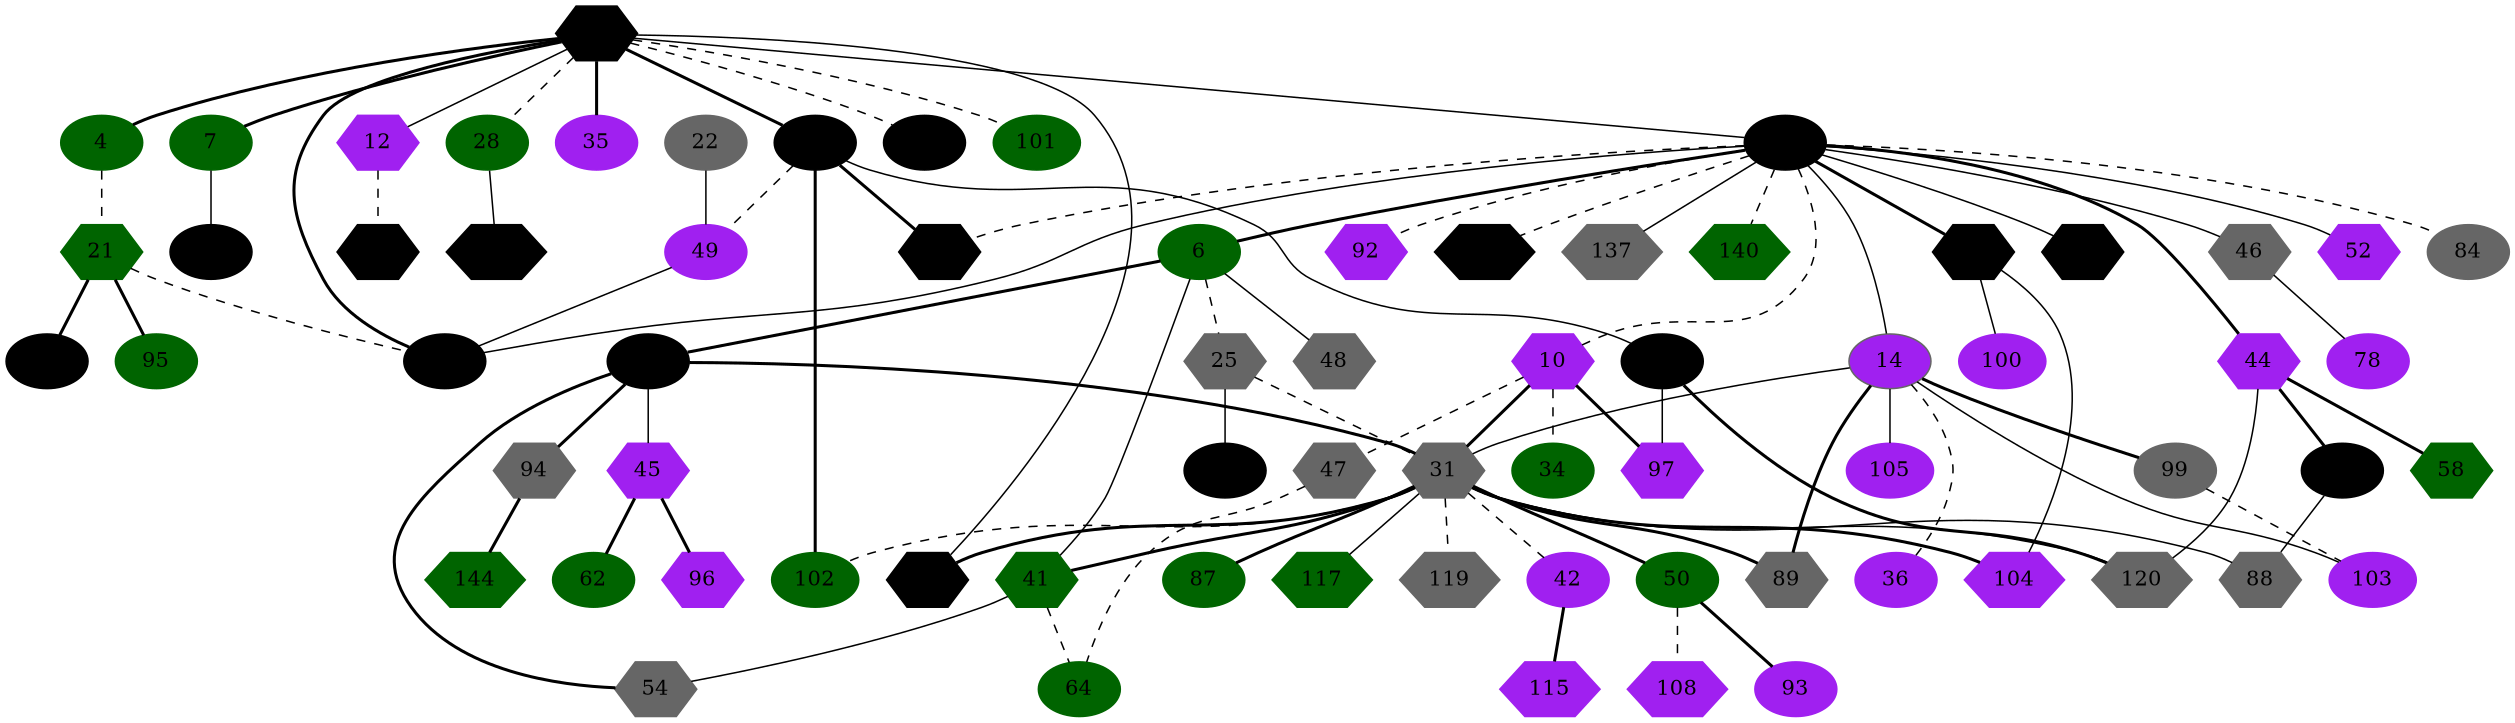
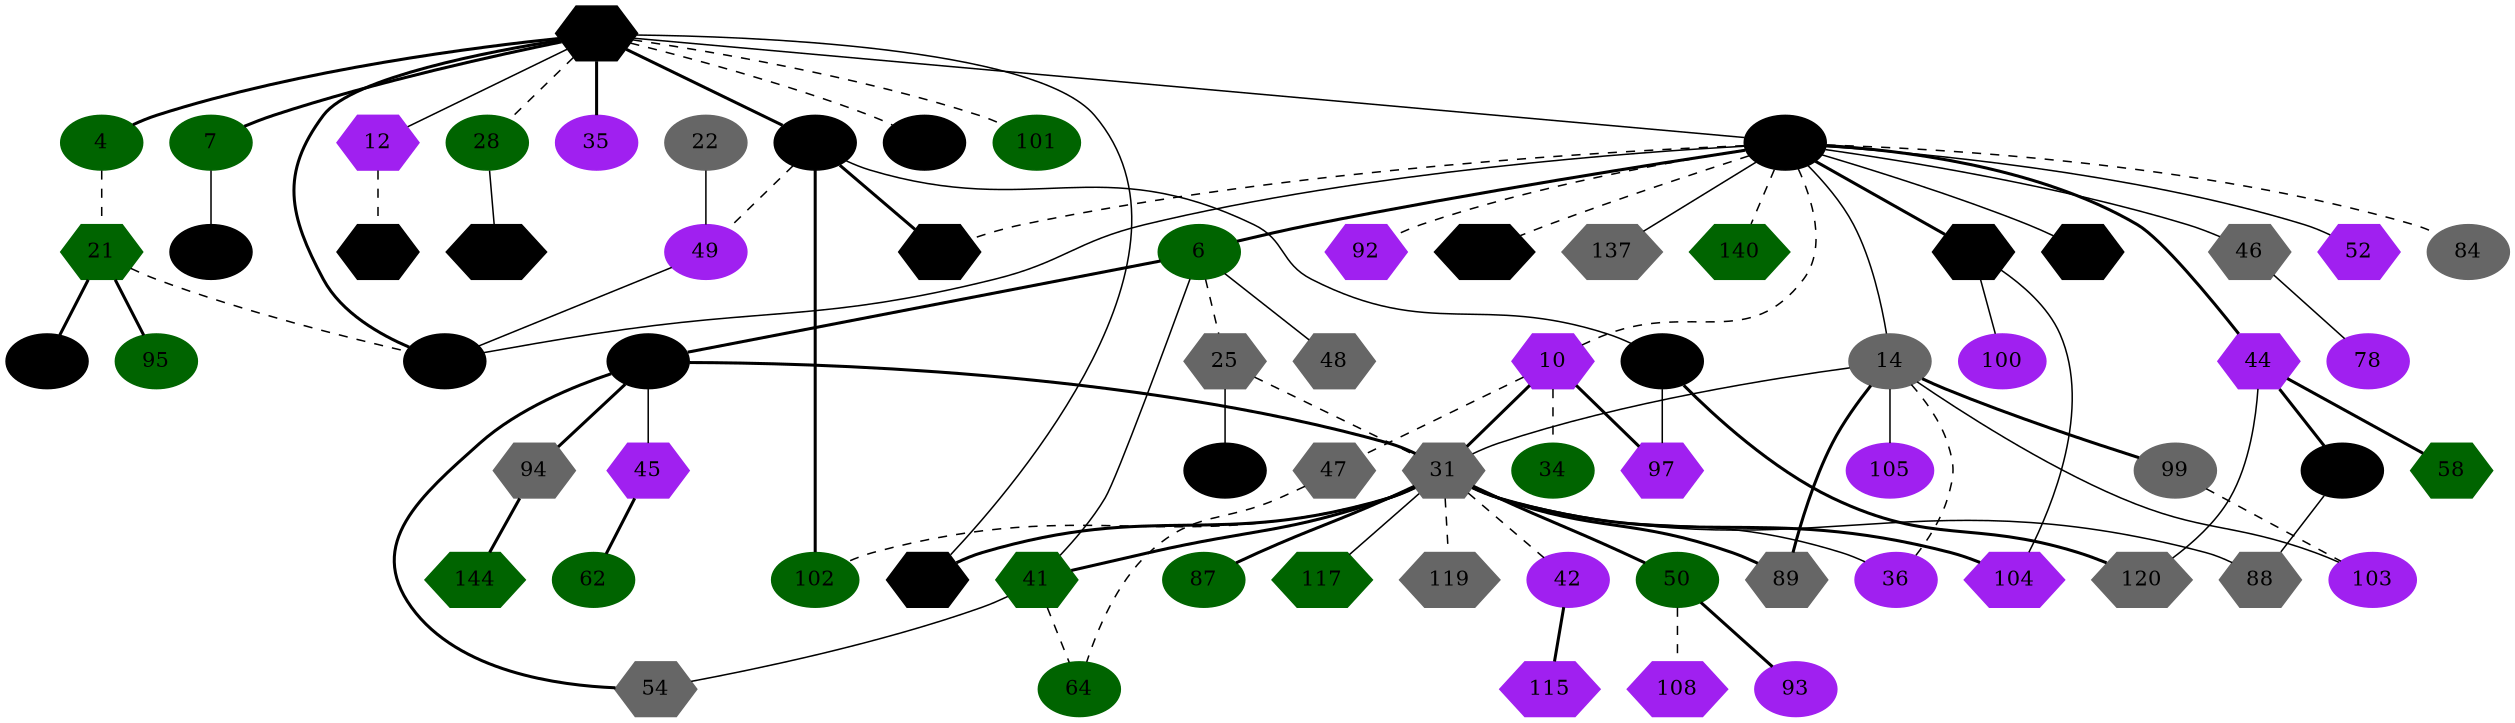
  graph {
    node [color=purple shape=hexagon style=filled]
    edge [style=bold]
    1 [color=black super="+2"]
    3 [color=black shape=ellipse super="+5+13+15"]
    4 [color=darkgreen shape=ellipse super="+17"]
    7 [color=darkgreen shape=ellipse]
    8 [color=black shape=ellipse super="+9"]
    12 [super="+65+20"]
    28 [color=darkgreen shape=ellipse super="+68+74+127+138"]
    35 [shape=ellipse]
    53 [color=black shape=ellipse]
    59 [color=black]
    66 [color=black shape=ellipse super="+109"]
    101 [color=darkgreen shape=ellipse]
    6 [color=darkgreen shape=ellipse super="+19+11"]
    10 [super="+57"]
-   14 [color=gray40 shape=ellipse super="+51+63" fillcolor=purple]
+   14 [color=gray40 shape=ellipse super="+51+63"]
    16 [color=black super="+72+27"]
    30 [color=black super="+131"]
    39 [color=black super="+136+134"]
    44
    46 [color=gray40]
    52
    84 [color=gray40 shape=ellipse]
    92
    110 [color=black]
    137 [color=gray40]
    140 [color=darkgreen]
    21 [color=darkgreen super="+23"]
    82 [color=black shape=ellipse]
    26 [color=black shape=ellipse]
    49 [shape=ellipse super="+60"]
    102 [color=darkgreen shape=ellipse]
    55 [color=black]
    107 [color=black]
    24 [color=black shape=ellipse super="+113"]
    25 [color=gray40]
    41 [color=darkgreen super="+106"]
    48 [color=gray40]
    31 [color=gray40 super="+32+43+122+40+37+33"]
    34 [color=darkgreen shape=ellipse]
    47 [color=gray40]
    97
    36 [shape=ellipse super="+124"]
    89 [color=gray40 super="+112"]
    99 [color=gray40 shape=ellipse]
    103 [shape=ellipse super="+123+133"]
    105 [shape=ellipse]
    100 [shape=ellipse]
    104
    120 [color=gray40 super="+130"]
    56 [color=black shape=ellipse]
    58 [color=darkgreen]
    78 [shape=ellipse]
    90 [color=black shape=ellipse]
    95 [color=darkgreen shape=ellipse]
    45
    54 [color=gray40 super="+126+73"]
    94 [color=gray40]
    98 [color=black shape=ellipse]
    64 [color=darkgreen shape=ellipse]
    22 [color=gray40 shape=ellipse super="+29"]
    42 [shape=ellipse]
    50 [color=darkgreen shape=ellipse]
    87 [color=darkgreen shape=ellipse]
    88 [color=gray40]
    117 [color=darkgreen]
    119 [color=gray40]
    62 [color=darkgreen shape=ellipse super="+67"]
-   96
    144 [color=darkgreen]
    115
    93 [shape=ellipse]
    108
    1 -- 3 [style=solid]
    1 -- 4
    1 -- 7
    1 -- 8
    1 -- 12 [style=solid]
    1 -- 28 [style=dashed]
    1 -- 35
    1 -- 53
    1 -- 59 [style=solid]
    1 -- 66 [style=dashed]
    1 -- 101 [style=dashed]
    3 -- 53 [style=solid]
    3 -- 6
    3 -- 10 [style=dashed]
    3 -- 14 [style=solid]
    3 -- 16 [style=dashed]
    3 -- 30
    3 -- 39 [style=solid]
    3 -- 44
    3 -- 46 [style=solid]
    3 -- 52 [style=solid]
    3 -- 84 [style=dashed]
    3 -- 92 [style=dashed]
    3 -- 110 [style=dashed]
    3 -- 137 [style=solid]
    3 -- 140 [style=dashed]
    4 -- 21 [style=dashed]
    7 -- 82 [style=solid]
    8 -- 16
    8 -- 26 [style=solid]
    8 -- 49 [style=dashed]
    8 -- 102
    12 -- 55 [style=dashed]
    28 -- 107 [style=solid]
    6 -- 24
    6 -- 25 [style=dashed]
    6 -- 41 [style=solid]
    6 -- 48 [style=solid]
    10 -- 31
    10 -- 34 [style=dashed]
    10 -- 47 [style=dashed]
    10 -- 97
    14 -- 31 [style=solid]
    14 -- 36 [style=dashed]
    14 -- 89
    14 -- 99
    14 -- 103 [style=solid]
    14 -- 105 [style=solid]
    30 -- 100 [style=solid]
    30 -- 104 [style=solid]
    44 -- 120 [style=solid]
    44 -- 56
    44 -- 58
    46 -- 78 [style=solid]
    21 -- 53 [style=dashed]
    21 -- 90
    21 -- 95
    26 -- 97 [style=solid]
    26 -- 120
    49 -- 53 [style=solid]
    24 -- 31
    24 -- 45 [style=solid]
    24 -- 54
    24 -- 94
    25 -- 31 [style=dashed weight=2]
    25 -- 98 [style=solid]
    41 -- 54 [style=solid]
    41 -- 64 [style=dashed]
    31 -- 59
    31 -- 102 [style=dashed]
    31 -- 41
-   31 -- 120 [style=solid weight=2]
+   31 -- 36 [style=solid weight=2]
    31 -- 89
    31 -- 104
    31 -- 42 [style=dashed]
    31 -- 50
    31 -- 87
    31 -- 88 [style=solid]
    31 -- 117 [style=solid]
    31 -- 119 [style=dashed]
    47 -- 64 [style=dashed]
    99 -- 103 [style=dashed]
    56 -- 88 [style=solid]
    45 -- 62
-   45 -- 96
    94 -- 144
    22 -- 49 [style=solid]
    42 -- 115
    50 -- 93
    50 -- 108 [style=dashed]
  }
